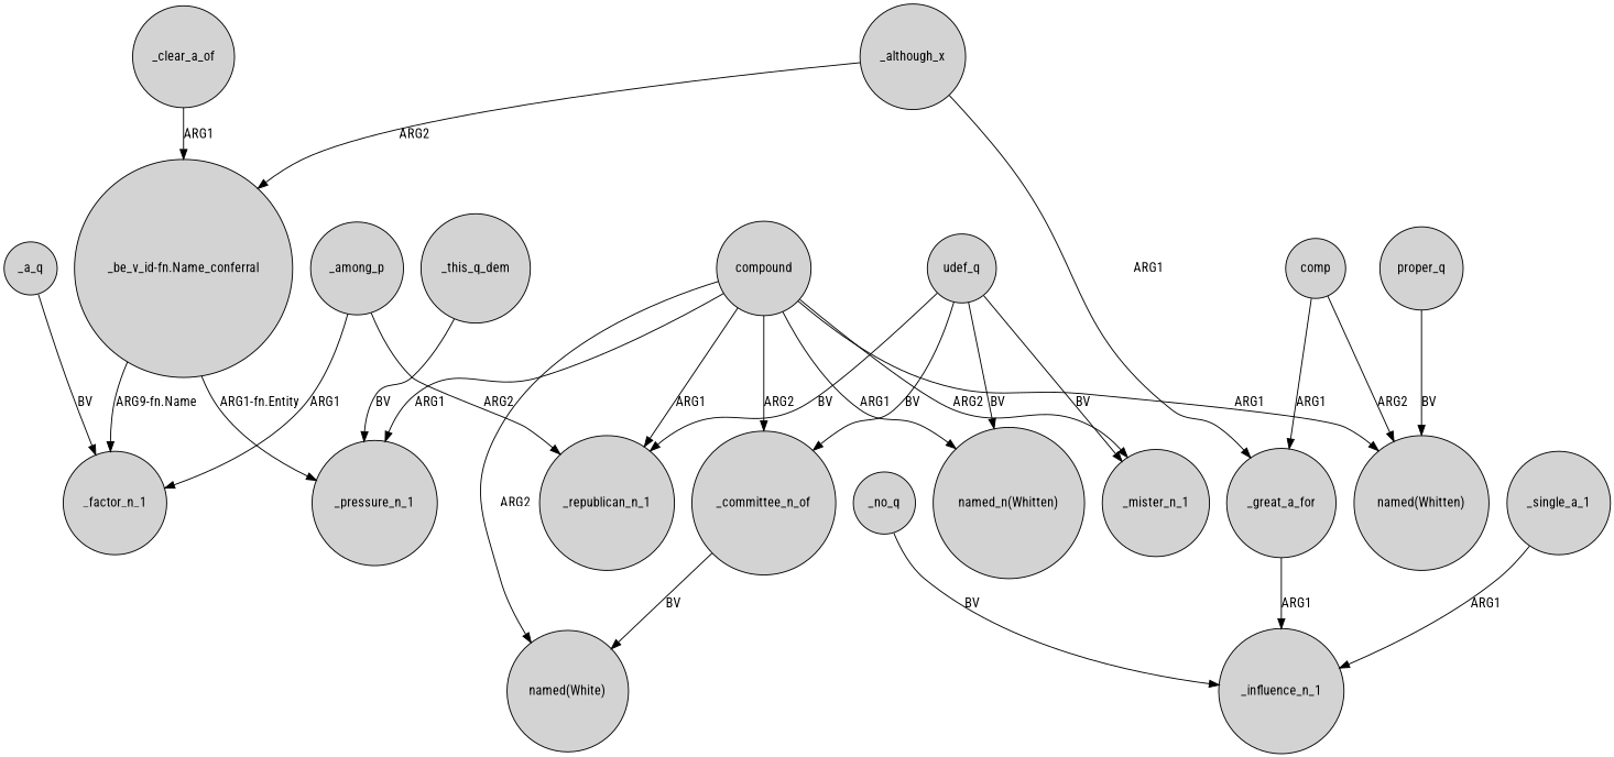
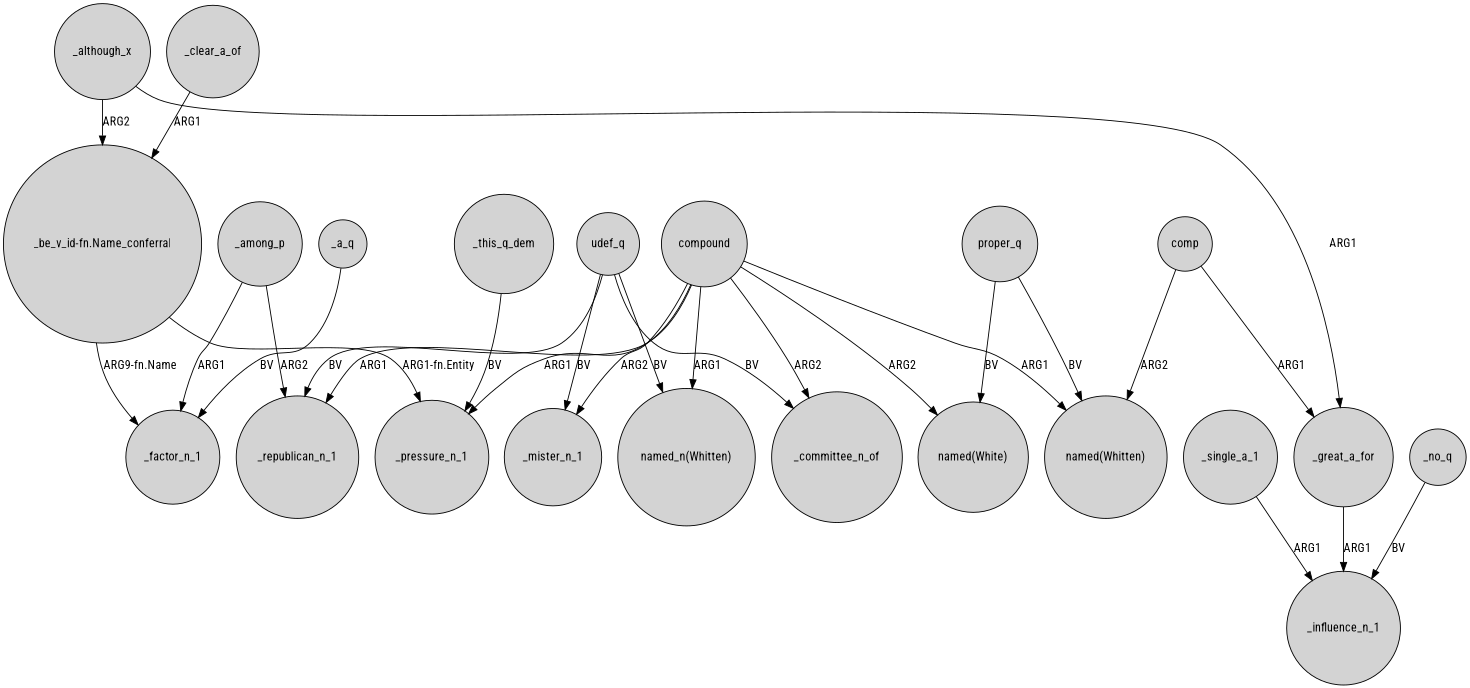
  digraph {
    fontname="Roboto Condensed"
    node [fontname="Roboto Condensed" shape=circle style=filled]
    edge [fontname="Roboto Condensed"]
    "_be_v_id-fn.Name_conferral"
    _factor_n_1
    _pressure_n_1
    compound
    _mister_n_1
    "named(White)"
    _republican_n_1
    n8 [label="named_n(Whitten)"]
    "named(Whitten)"
    _committee_n_of
    _single_a_1
    _influence_n_1
    _although_x
    _great_a_for
    _clear_a_of
    _this_q_dem
    udef_q
    _no_q
    _among_p
    proper_q
    comp
    _a_q
    "_be_v_id-fn.Name_conferral" -> _factor_n_1 [label="ARG9-fn.Name"]
    "_be_v_id-fn.Name_conferral" -> _pressure_n_1 [label="ARG1-fn.Entity"]
    compound -> _pressure_n_1 [label=ARG1]
    compound -> _mister_n_1 [label=ARG2]
    compound -> "named(White)" [label=ARG2]
    compound -> _republican_n_1 [label=ARG1]
    compound -> n8 [label=ARG1]
    compound -> "named(Whitten)" [label=ARG1]
    compound -> _committee_n_of [label=ARG2]
    _single_a_1 -> _influence_n_1 [label=ARG1]
    _although_x -> "_be_v_id-fn.Name_conferral" [label=ARG2]
    _although_x -> _great_a_for [label=ARG1]
    _great_a_for -> _influence_n_1 [label=ARG1]
    _clear_a_of -> "_be_v_id-fn.Name_conferral" [label=ARG1]
    _this_q_dem -> _pressure_n_1 [label=BV]
    udef_q -> _mister_n_1 [label=BV]
    udef_q -> _republican_n_1 [label=BV]
    udef_q -> n8 [label=BV]
    udef_q -> _committee_n_of [label=BV]
    _no_q -> _influence_n_1 [label=BV]
    _among_p -> _factor_n_1 [label=ARG1]
    _among_p -> _republican_n_1 [label=ARG2]
-   _committee_n_of -> "named(White)" [label=BV]
+   proper_q -> "named(White)" [label=BV]
    proper_q -> "named(Whitten)" [label=BV]
    comp -> "named(Whitten)" [label=ARG2]
    comp -> _great_a_for [label=ARG1]
    _a_q -> _factor_n_1 [label=BV]
  }
